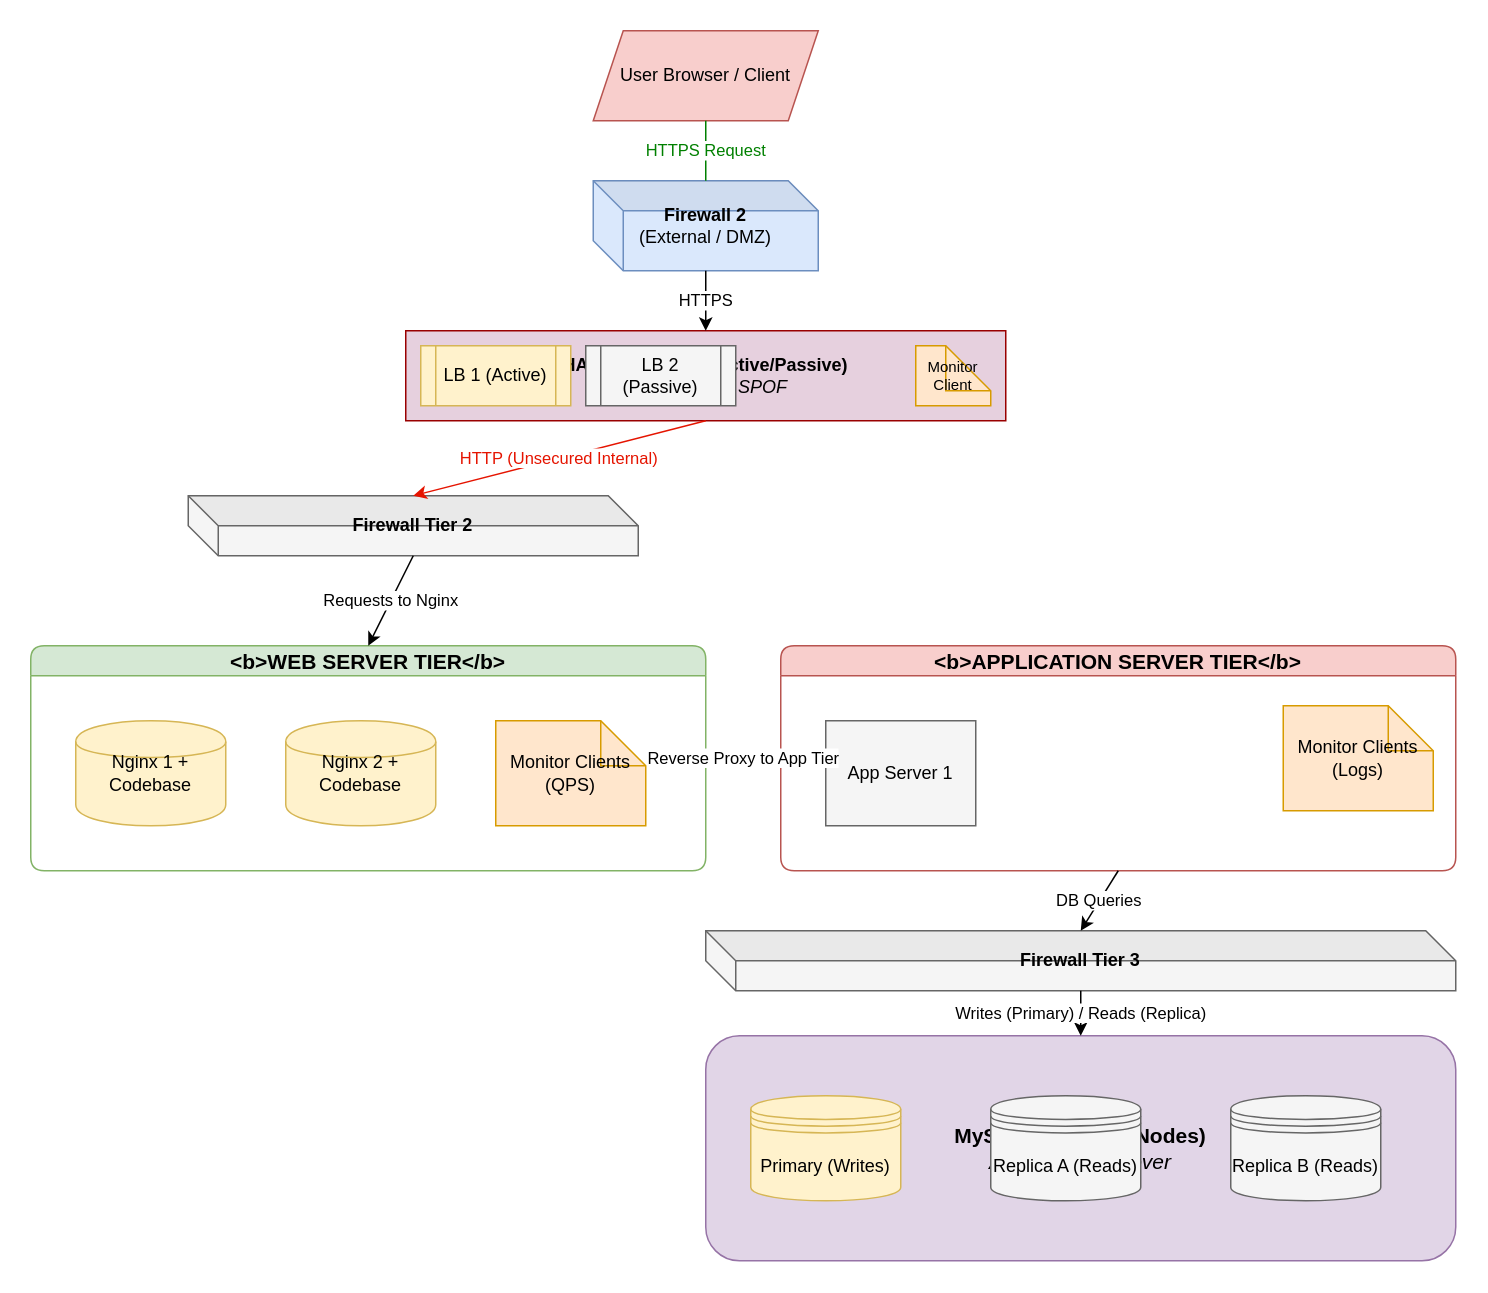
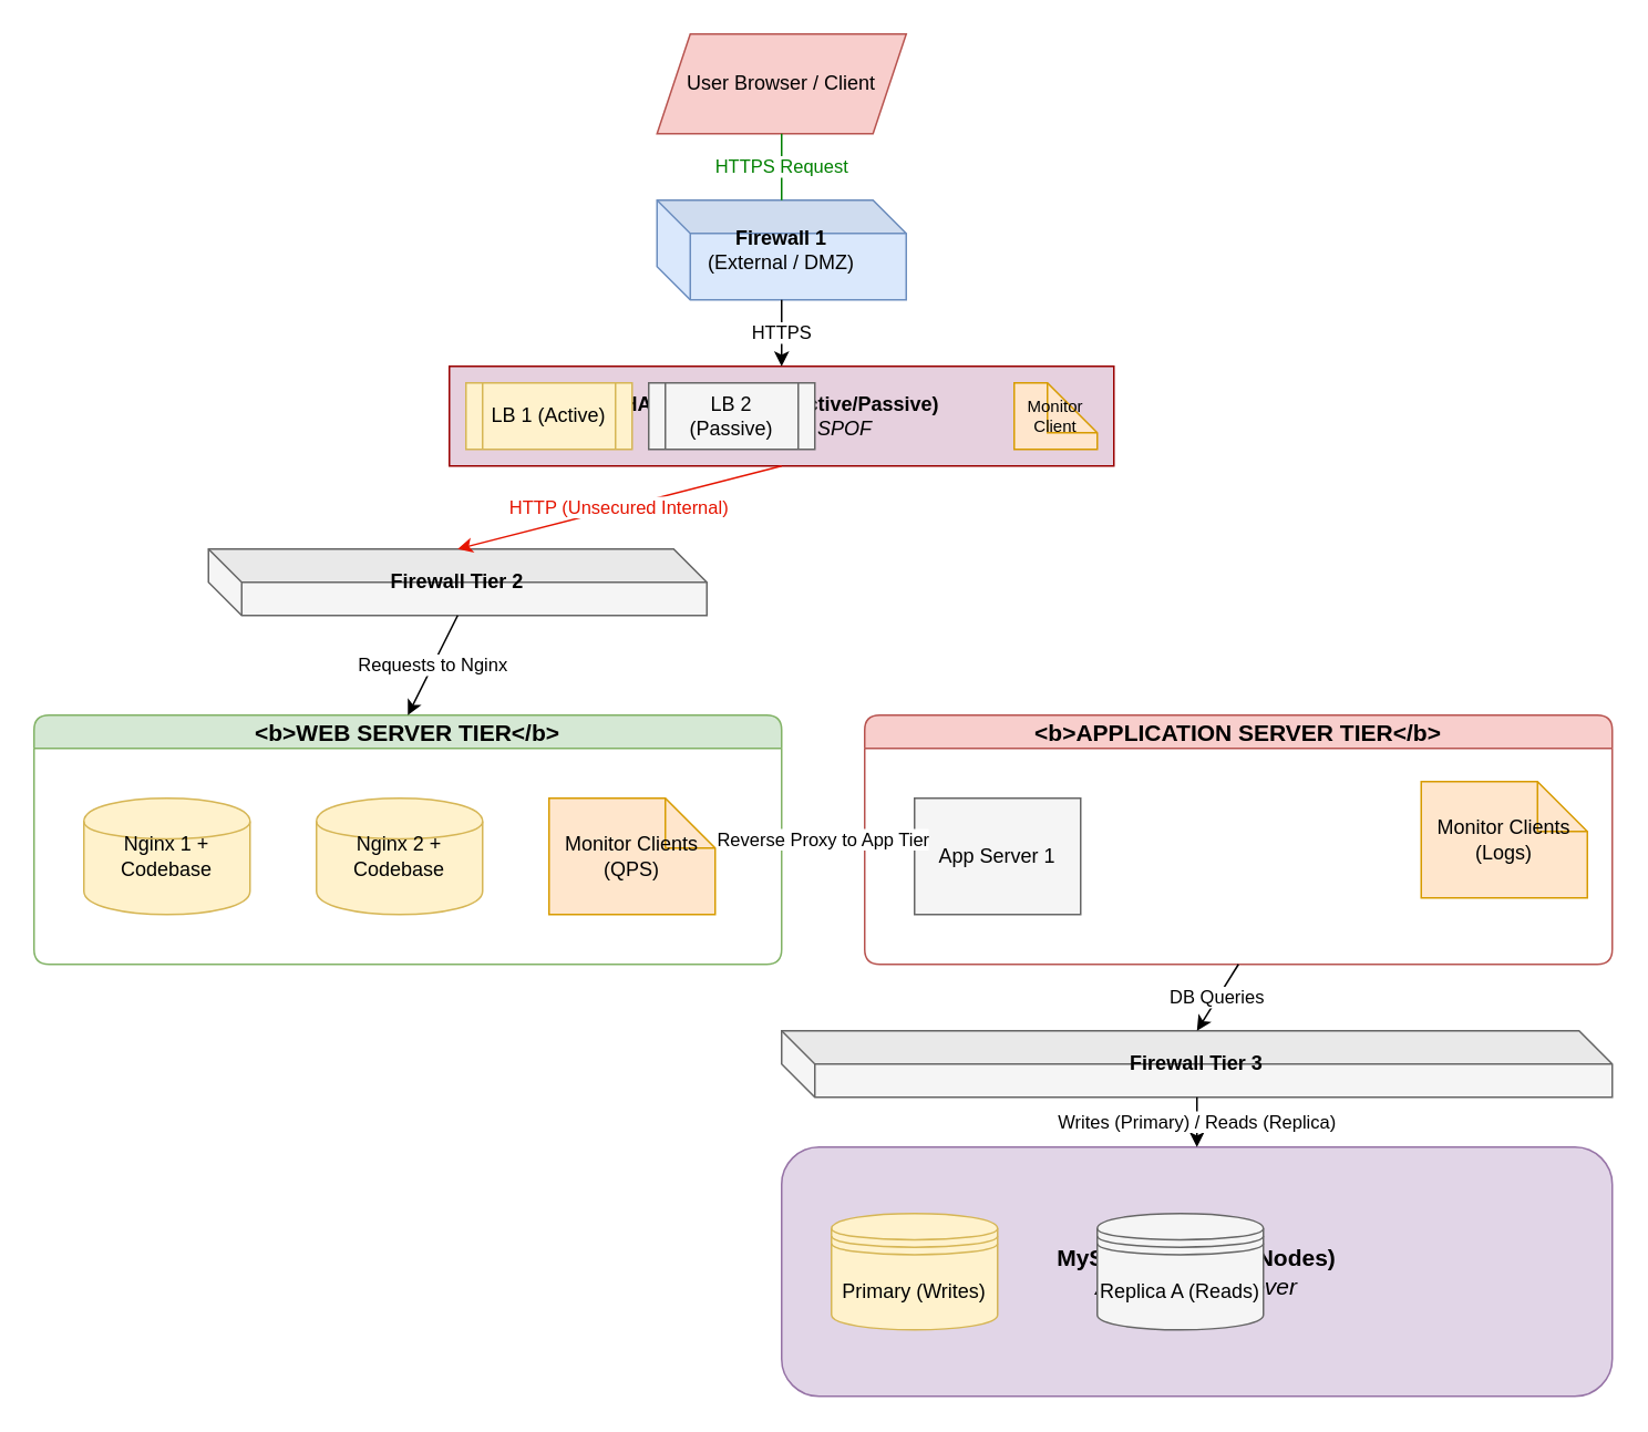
  <mxCell id="0" />
  <mxCell id="1" parent="0" />
  <mxCell id="2" value="User Browser / Client" style="shape=parallelogram;perimeter=parallelogramPerimeter;whiteSpace=wrap;html=1;fixedSize=1;fillColor=#f8cecc;strokeColor=#b85450;" vertex="1" parent="1"><mxGeometry x="395" y="20" width="150" height="60" as="geometry" /></mxCell>
- <mxCell id="3" value="&lt;b&gt;Firewall 2&lt;/b&gt;&lt;br&gt;(External / DMZ)" style="shape=cube;whiteSpace=wrap;html=1;boundedLbl=0;backgroundOutline=1;darkOpacity=0.05;fillColor=#dae8fc;strokeColor=#6c8ebf;" vertex="1" parent="1"><mxGeometry x="395" y="120" width="150" height="60" as="geometry" /></mxCell>
+ <mxCell id="3" value="&lt;b&gt;Firewall 1&lt;/b&gt;&lt;br&gt;(External / DMZ)" style="shape=cube;whiteSpace=wrap;html=1;boundedLbl=0;backgroundOutline=1;darkOpacity=0.05;fillColor=#dae8fc;strokeColor=#6c8ebf;" vertex="1" parent="1"><mxGeometry x="395" y="120" width="150" height="60" as="geometry" /></mxCell>
  <mxCell id="4" value="&lt;b&gt;HAproxy Cluster (Active/Passive)&lt;/b&gt;&lt;br&gt;&lt;i&gt;Eliminates LB SPOF&lt;/i&gt;" style="shape=rect;whiteSpace=wrap;html=1;fillColor=#e6d0de;strokeColor=#990000;fontColor=#000000;" vertex="1" parent="1"><mxGeometry x="270" y="220" width="400" height="60" as="geometry" /></mxCell>
  <mxCell id="5" value="LB 1 (Active)" style="shape=process;whiteSpace=wrap;html=1;fillColor=#fff2cc;strokeColor=#d6b655;" vertex="1" parent="4"><mxGeometry x="10" y="10" width="100" height="40" as="geometry" /></mxCell>
  <mxCell id="6" value="LB 2 (Passive)" style="shape=process;whiteSpace=wrap;html=1;fillColor=#f5f5f5;strokeColor=#666666;" vertex="1" parent="4"><mxGeometry x="120" y="10" width="100" height="40" as="geometry" /></mxCell>
  <mxCell id="7" value="Monitor Client" style="shape=note;whiteSpace=wrap;html=1;fillColor=#ffe6cc;strokeColor=#d79b00;fontSize=10;" vertex="1" parent="4"><mxGeometry x="340" y="10" width="50" height="40" as="geometry" /></mxCell>
  <mxCell id="8" value="&lt;b&gt;Firewall Tier 2&lt;/b&gt;" style="shape=cube;whiteSpace=wrap;html=1;boundedLbl=0;backgroundOutline=1;darkOpacity=0.05;fillColor=#f5f5f5;strokeColor=#666666;" vertex="1" parent="1"><mxGeometry x="125" y="330" width="300" height="40" as="geometry" /></mxCell>
  <mxCell id="9" value="&lt;b&gt;WEB SERVER TIER&lt;/b&gt;" style="swimlane;startSize=20;fillColor=#d5e8d4;strokeColor=#82b366;rounded=1;fontSize=14;" vertex="1" parent="1"><mxGeometry x="20" y="430" width="450" height="150" as="geometry" /></mxCell>
  <mxCell id="10" value="Nginx 1 + Codebase" style="shape=cylinder;whiteSpace=wrap;html=1;fillColor=#fff2cc;strokeColor=#d6b655;" vertex="1" parent="9"><mxGeometry x="30" y="50" width="100" height="70" as="geometry" /></mxCell>
  <mxCell id="11" value="Nginx 2 + Codebase" style="shape=cylinder;whiteSpace=wrap;html=1;fillColor=#fff2cc;strokeColor=#d6b655;" vertex="1" parent="9"><mxGeometry x="170" y="50" width="100" height="70" as="geometry" /></mxCell>
  <mxCell id="12" value="Monitor Clients (QPS)" style="shape=note;whiteSpace=wrap;html=1;fillColor=#ffe6cc;strokeColor=#d79b00;" vertex="1" parent="9"><mxGeometry x="310" y="50" width="100" height="70" as="geometry" /></mxCell>
  <mxCell id="13" value="&lt;b&gt;APPLICATION SERVER TIER&lt;/b&gt;" style="swimlane;startSize=20;fillColor=#f8cecc;strokeColor=#b85450;rounded=1;fontSize=14;" vertex="1" parent="1"><mxGeometry x="520" y="430" width="450" height="150" as="geometry" /></mxCell>
  <mxCell id="14" value="App Server 1" style="shape=box;whiteSpace=wrap;html=1;fillColor=#f5f5f5;strokeColor=#666666;" vertex="1" parent="13"><mxGeometry x="30" y="50" width="100" height="70" as="geometry" /></mxCell>
  <mxCell id="15" value="Monitor Clients (Logs)" style="shape=note;whiteSpace=wrap;html=1;fillColor=#ffe6cc;strokeColor=#d79b00;" vertex="1" parent="13"><mxGeometry x="335" y="40" width="100" height="70" as="geometry" /></mxCell>
  <mxCell id="16" value="&lt;b&gt;Firewall Tier 3&lt;/b&gt;" style="shape=cube;whiteSpace=wrap;html=1;boundedLbl=0;backgroundOutline=1;darkOpacity=0.05;fillColor=#f5f5f5;strokeColor=#666666;" vertex="1" parent="1"><mxGeometry x="470" y="620" width="500" height="40" as="geometry" /></mxCell>
  <mxCell id="17" value="&lt;b&gt;MySQL Cluster (3 Nodes)&lt;/b&gt;&lt;br&gt;&lt;i&gt;Automated Failover&lt;/i&gt;" style="rounded=1;whiteSpace=wrap;html=1;fillColor=#e1d5e7;strokeColor=#9673a6;fontSize=14;" vertex="1" parent="1"><mxGeometry x="470" y="690" width="500" height="150" as="geometry" /></mxCell>
  <mxCell id="18" value="Primary (Writes)" style="shape=datastore;whiteSpace=wrap;html=1;fillColor=#fff2cc;strokeColor=#d6b655;" vertex="1" parent="17"><mxGeometry x="30" y="40" width="100" height="70" as="geometry" /></mxCell>
  <mxCell id="19" value="Replica A (Reads)" style="shape=datastore;whiteSpace=wrap;html=1;fillColor=#f5f5f5;strokeColor=#666666;" vertex="1" parent="17"><mxGeometry x="190" y="40" width="100" height="70" as="geometry" /></mxCell>
- <mxCell id="20" value="Replica B (Reads)" style="shape=datastore;whiteSpace=wrap;html=1;fillColor=#f5f5f5;strokeColor=#666666;" vertex="1" parent="17"><mxGeometry x="350" y="40" width="100" height="70" as="geometry" /></mxCell>
  <mxCell id="21" value="HTTPS Request" style="endArrow=none;html=1;rounded=0;exitX=0.5;exitY=1;entryX=0.5;entryY=0;strokeColor=#008000;fontColor=#008000;" edge="1" parent="1" source="2" target="3"><mxGeometry width="50" height="50" relative="1" as="geometry"><mxPoint x="470" y="80" as="sourcePoint" /><mxPoint x="470" y="120" as="targetPoint" /></mxGeometry></mxCell>
  <mxCell id="22" value="HTTPS" style="endArrow=classic;html=1;rounded=0;exitX=0.5;exitY=1;entryX=0.5;entryY=0;" edge="1" parent="1" source="3" target="4"><mxGeometry width="50" height="50" relative="1" as="geometry"><mxPoint x="470" y="180" as="sourcePoint" /><mxPoint x="470" y="220" as="targetPoint" /></mxGeometry></mxCell>
  <mxCell id="23" value="HTTP (Unsecured Internal)" style="endArrow=classic;html=1;rounded=0;exitX=0.5;exitY=1;entryX=0.5;entryY=0;strokeColor=#e51400;fontColor=#e51400;" edge="1" parent="1" source="4" target="8"><mxGeometry width="50" height="50" relative="1" as="geometry"><mxPoint x="470" y="280" as="sourcePoint" /><mxPoint x="270" y="350" as="targetPoint" /></mxGeometry></mxCell>
  <mxCell id="24" value="Requests to Nginx" style="endArrow=classic;html=1;rounded=0;exitX=0.5;exitY=1;entryX=0.5;entryY=0;" edge="1" parent="1" source="8" target="9"><mxGeometry width="50" height="50" relative="1" as="geometry"><mxPoint x="270" y="390" as="sourcePoint" /><mxPoint x="245" y="430" as="targetPoint" /></mxGeometry></mxCell>
  <mxCell id="25" value="Reverse Proxy to App Tier" style="endArrow=classic;html=1;rounded=0;exitX=1;exitY=0.5;entryX=0;entryY=0.5;" edge="1" parent="1" source="9" target="13"><mxGeometry width="50" height="50" relative="1" as="geometry"><mxPoint x="470" y="505" as="sourcePoint" /><mxPoint x="520" y="505" as="targetPoint" /></mxGeometry></mxCell>
  <mxCell id="26" value="DB Queries" style="endArrow=classic;html=1;rounded=0;exitX=0.5;exitY=1;entryX=0.5;entryY=0;" edge="1" parent="1" source="13" target="16"><mxGeometry width="50" height="50" relative="1" as="geometry"><mxPoint x="745" y="580" as="sourcePoint" /><mxPoint x="720" y="620" as="targetPoint" /></mxGeometry></mxCell>
  <mxCell id="27" value="Writes (Primary) / Reads (Replica)" style="endArrow=classic;html=1;rounded=0;exitX=0.5;exitY=1;entryX=0.5;entryY=0;" edge="1" parent="1" source="16" target="17"><mxGeometry width="50" height="50" relative="1" as="geometry"><mxPoint x="720" y="660" as="sourcePoint" /><mxPoint x="720" y="690" as="targetPoint" /></mxGeometry></mxCell>
